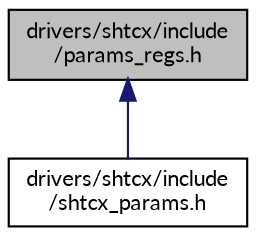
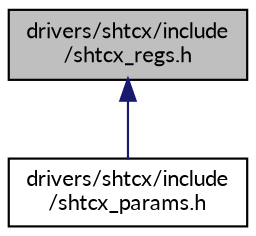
  digraph {
    fontname=Lato
    node [color=black fontname=Lato fontsize=10 shape=record style=filled]
-   n1 [fillcolor=grey75 fontcolor=black height=0.2 label="drivers/shtcx/include\l/params_regs.h" width=0.4]
+   n1 [fillcolor=grey75 fontcolor=black height=0.2 label="drivers/shtcx/include\l/shtcx_regs.h" width=0.4]
    n2 [fillcolor=white height=0.2 label="drivers/shtcx/include\l/shtcx_params.h" width=0.4]
    n1 -> n2 [color=midnightblue dir=back fontname=Lato fontsize=10 labelfontname=Helvetica labelfontsize=10 style=solid]
  }
